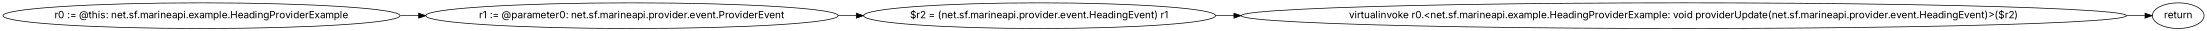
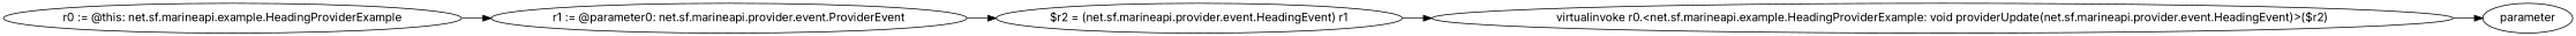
  digraph {
    rankdir=LR
    fontname=Inter
    node [fontname=Inter]
    edge [fontname=Inter]
    "r0 := @this: net.sf.marineapi.example.HeadingProviderExample"
    "r1 := @parameter0: net.sf.marineapi.provider.event.ProviderEvent"
    "$r2 = (net.sf.marineapi.provider.event.HeadingEvent) r1"
    "virtualinvoke r0.<net.sf.marineapi.example.HeadingProviderExample: void providerUpdate(net.sf.marineapi.provider.event.HeadingEvent)>($r2)"
-   return
+   return [label=parameter]
    "r0 := @this: net.sf.marineapi.example.HeadingProviderExample" -> "r1 := @parameter0: net.sf.marineapi.provider.event.ProviderEvent"
    "r1 := @parameter0: net.sf.marineapi.provider.event.ProviderEvent" -> "$r2 = (net.sf.marineapi.provider.event.HeadingEvent) r1"
    "$r2 = (net.sf.marineapi.provider.event.HeadingEvent) r1" -> "virtualinvoke r0.<net.sf.marineapi.example.HeadingProviderExample: void providerUpdate(net.sf.marineapi.provider.event.HeadingEvent)>($r2)"
    "virtualinvoke r0.<net.sf.marineapi.example.HeadingProviderExample: void providerUpdate(net.sf.marineapi.provider.event.HeadingEvent)>($r2)" -> return
  }
